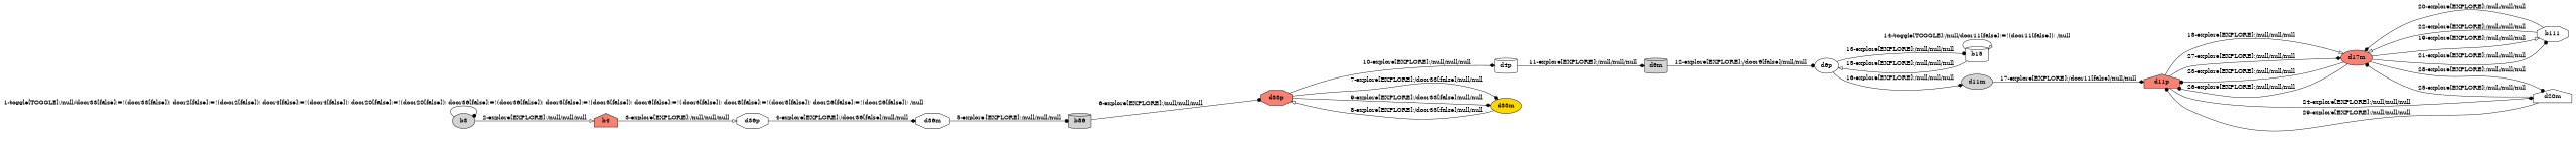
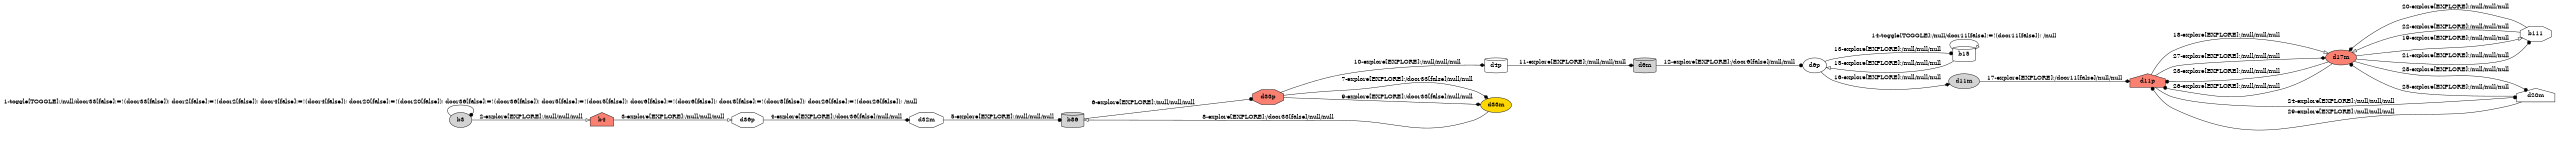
  digraph {
    rankdir=LR
    node [fillcolor=white shape=ellipse style=filled]
    edge [arrowhead=dot]
    b3 [fillcolor=lightgrey]
    b4 [fillcolor=salmon shape=house]
    d36p [shape=octagon]
-   d36m [shape=octagon]
+   d36m [shape=octagon label=d32m]
    b86 [fillcolor=lightgrey shape=cylinder]
    d33p [fillcolor=salmon shape=octagon]
    d33m [fillcolor=gold]
    d4p [shape=cylinder]
    d6m [fillcolor=lightgrey shape=cylinder]
    d6p
    b15 [shape=cylinder]
    d11m [fillcolor=lightgrey]
    d11p [fillcolor=salmon shape=house]
    d17m [fillcolor=salmon]
    d20m [shape=house]
    b111 [shape=octagon]
    b3 -> b3 [label="1-toggle[TOGGLE];/null/door33[false]:=!(door33[false]); door2[false]:=!(door2[false]); door4[false]:=!(door4[false]); door20[false]:=!(door20[false]); door36[false]:=!(door36[false]); door5[false]:=!(door5[false]); door6[false]:=!(door6[false]); door8[false]:=!(door8[false]); door26[false]:=!(door26[false]); /null"]
    b3 -> b4 [arrowhead=onormal label="2-explore[EXPLORE];/null/null/null"]
    b4 -> d36p [arrowhead=onormal label="3-explore[EXPLORE];/null/null/null"]
    d36p -> d36m [arrowhead=diamond label="4-explore[EXPLORE];/door36[false]/null/null"]
    d36m -> b86 [label="5-explore[EXPLORE];/null/null/null"]
    b86 -> d33p [label="6-explore[EXPLORE];/null/null/null"]
    d33p -> d33m [arrowhead=diamond label="7-explore[EXPLORE];/door33[false]/null/null"]
    d33p -> d33m [arrowhead=diamond label="9-explore[EXPLORE];/door33[false]/null/null"]
    d33p -> d4p [arrowhead=diamond label="10-explore[EXPLORE];/null/null/null"]
-   d33m -> d33p [arrowhead=onormal label="8-explore[EXPLORE];/door33[false]/null/null"]
+   d33m -> b86 [arrowhead=onormal label="8-explore[EXPLORE];/door33[false]/null/null"]
    d4p -> d6m [arrowhead=diamond label="11-explore[EXPLORE];/null/null/null"]
    d6m -> d6p [label="12-explore[EXPLORE];/door6[false]/null/null"]
    d6p -> b15 [label="13-explore[EXPLORE];/null/null/null"]
    d6p -> d11m [arrowhead=diamond label="16-explore[EXPLORE];/null/null/null"]
    b15 -> d6p [arrowhead=onormal label="15-explore[EXPLORE];/null/null/null"]
    b15 -> b15 [arrowhead=onormal label="14-toggle[TOGGLE];/null/door11[false]:=!(door11[false]); /null"]
    d11m -> d11p [arrowhead=diamond label="17-explore[EXPLORE];/door11[false]/null/null"]
    d11p -> d17m [arrowhead=onormal label="18-explore[EXPLORE];/null/null/null"]
    d11p -> d17m [arrowhead=diamond label="27-explore[EXPLORE];/null/null/null"]
-   d11p -> d20m [arrowhead=diamond label="24-explore[EXPLORE];/null/null/null"]
+   d11p -> d20m [label="24-explore[EXPLORE];/null/null/null"]
    d17m -> d11p [label="23-explore[EXPLORE];/null/null/null"]
    d17m -> d11p [label="26-explore[EXPLORE];/null/null/null"]
    d17m -> d20m [label="28-explore[EXPLORE];/null/null/null"]
    d17m -> b111 [arrowhead=onormal label="19-explore[EXPLORE];/null/null/null"]
    d17m -> b111 [label="21-explore[EXPLORE];/null/null/null"]
    d20m -> d11p [label="29-explore[EXPLORE];/null/null/null"]
    d20m -> d17m [label="25-explore[EXPLORE];/null/null/null"]
    b111 -> d17m [arrowhead=diamond label="20-explore[EXPLORE];/null/null/null"]
    b111 -> d17m [arrowhead=onormal label="22-explore[EXPLORE];/null/null/null"]
  }
